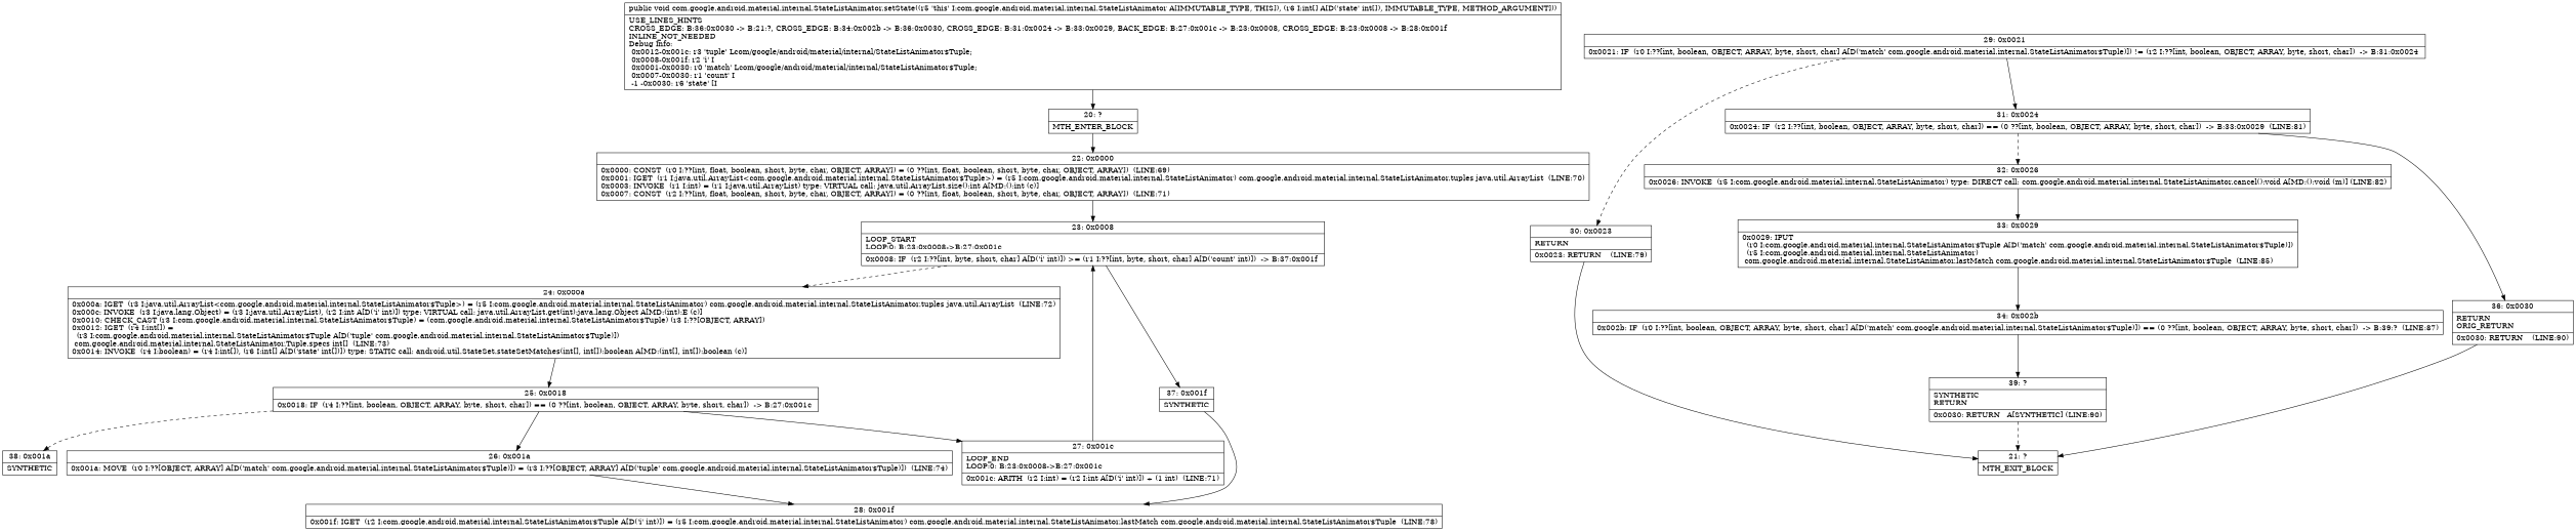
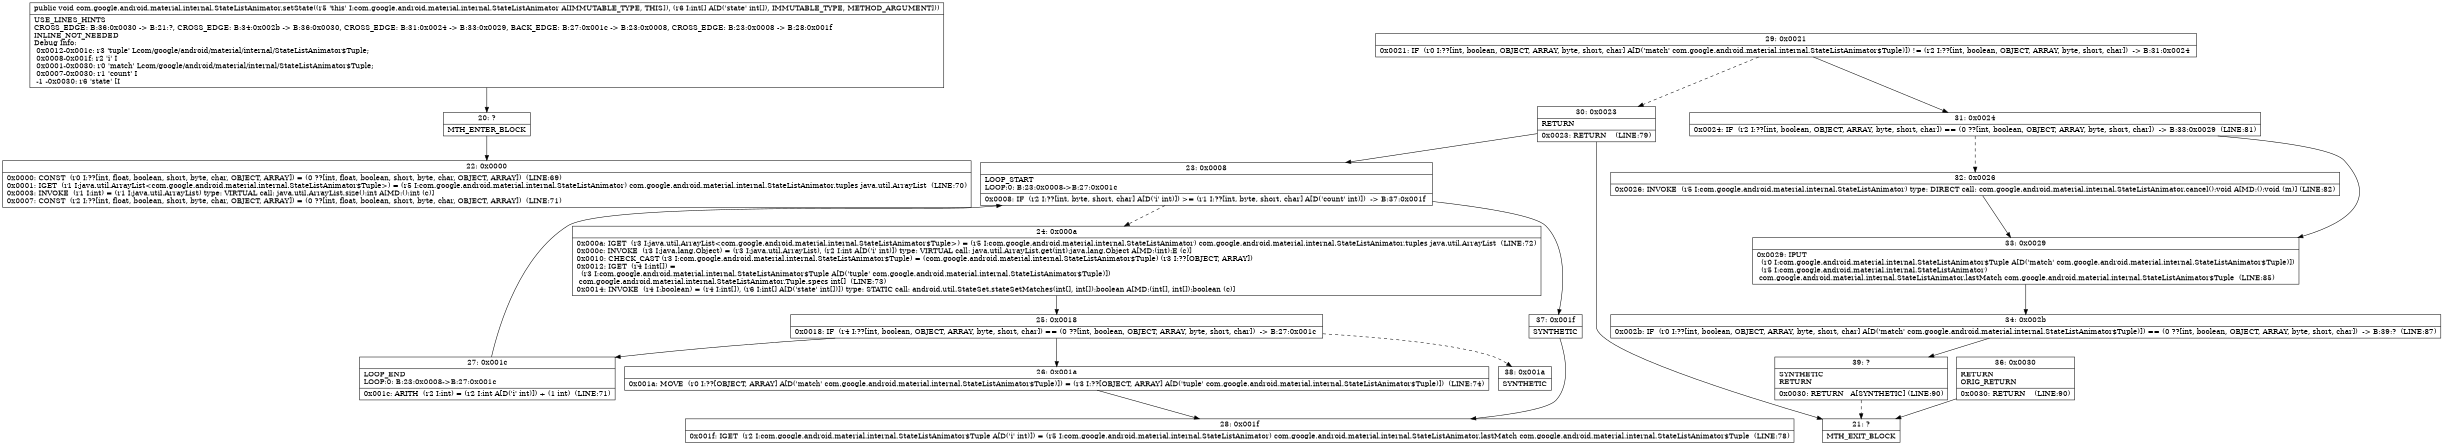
  digraph {
    node [shape=record]
    n1 [label="{20\:\ ?|MTH_ENTER_BLOCK\l}"]
    n2 [label="{22\:\ 0x0000|0x0000: CONST  (r0 I:??[int, float, boolean, short, byte, char, OBJECT, ARRAY]) = (0 ??[int, float, boolean, short, byte, char, OBJECT, ARRAY])  (LINE:69)\l0x0001: IGET  (r1 I:java.util.ArrayList\<com.google.android.material.internal.StateListAnimator$Tuple\>) = (r5 I:com.google.android.material.internal.StateListAnimator) com.google.android.material.internal.StateListAnimator.tuples java.util.ArrayList  (LINE:70)\l0x0003: INVOKE  (r1 I:int) = (r1 I:java.util.ArrayList) type: VIRTUAL call: java.util.ArrayList.size():int A[MD:():int (c)]\l0x0007: CONST  (r2 I:??[int, float, boolean, short, byte, char, OBJECT, ARRAY]) = (0 ??[int, float, boolean, short, byte, char, OBJECT, ARRAY])  (LINE:71)\l}"]
    n3 [label="{23\:\ 0x0008|LOOP_START\lLOOP:0: B:23:0x0008\-\>B:27:0x001c\l|0x0008: IF  (r2 I:??[int, byte, short, char] A[D('i' int)]) \>= (r1 I:??[int, byte, short, char] A[D('count' int)])  \-\> B:37:0x001f \l}"]
    n4 [label="{24\:\ 0x000a|0x000a: IGET  (r3 I:java.util.ArrayList\<com.google.android.material.internal.StateListAnimator$Tuple\>) = (r5 I:com.google.android.material.internal.StateListAnimator) com.google.android.material.internal.StateListAnimator.tuples java.util.ArrayList  (LINE:72)\l0x000c: INVOKE  (r3 I:java.lang.Object) = (r3 I:java.util.ArrayList), (r2 I:int A[D('i' int)]) type: VIRTUAL call: java.util.ArrayList.get(int):java.lang.Object A[MD:(int):E (c)]\l0x0010: CHECK_CAST (r3 I:com.google.android.material.internal.StateListAnimator$Tuple) = (com.google.android.material.internal.StateListAnimator$Tuple) (r3 I:??[OBJECT, ARRAY]) \l0x0012: IGET  (r4 I:int[]) = \l  (r3 I:com.google.android.material.internal.StateListAnimator$Tuple A[D('tuple' com.google.android.material.internal.StateListAnimator$Tuple)])\l com.google.android.material.internal.StateListAnimator.Tuple.specs int[]  (LINE:73)\l0x0014: INVOKE  (r4 I:boolean) = (r4 I:int[]), (r6 I:int[] A[D('state' int[])]) type: STATIC call: android.util.StateSet.stateSetMatches(int[], int[]):boolean A[MD:(int[], int[]):boolean (c)]\l}"]
    n5 [label="{37\:\ 0x001f|SYNTHETIC\l}"]
    n6 [label="{25\:\ 0x0018|0x0018: IF  (r4 I:??[int, boolean, OBJECT, ARRAY, byte, short, char]) == (0 ??[int, boolean, OBJECT, ARRAY, byte, short, char])  \-\> B:27:0x001c \l}"]
    n7 [label="{28\:\ 0x001f|0x001f: IGET  (r2 I:com.google.android.material.internal.StateListAnimator$Tuple A[D('i' int)]) = (r5 I:com.google.android.material.internal.StateListAnimator) com.google.android.material.internal.StateListAnimator.lastMatch com.google.android.material.internal.StateListAnimator$Tuple  (LINE:78)\l}"]
    n8 [label="{27\:\ 0x001c|LOOP_END\lLOOP:0: B:23:0x0008\-\>B:27:0x001c\l|0x001c: ARITH  (r2 I:int) = (r2 I:int A[D('i' int)]) + (1 int)  (LINE:71)\l}"]
    n9 [label="{38\:\ 0x001a|SYNTHETIC\l}"]
    n10 [label="{26\:\ 0x001a|0x001a: MOVE  (r0 I:??[OBJECT, ARRAY] A[D('match' com.google.android.material.internal.StateListAnimator$Tuple)]) = (r3 I:??[OBJECT, ARRAY] A[D('tuple' com.google.android.material.internal.StateListAnimator$Tuple)])  (LINE:74)\l}"]
    n11 [label="{29\:\ 0x0021|0x0021: IF  (r0 I:??[int, boolean, OBJECT, ARRAY, byte, short, char] A[D('match' com.google.android.material.internal.StateListAnimator$Tuple)]) != (r2 I:??[int, boolean, OBJECT, ARRAY, byte, short, char])  \-\> B:31:0x0024 \l}"]
    n12 [label="{30\:\ 0x0023|RETURN\l|0x0023: RETURN    (LINE:79)\l}"]
    n13 [label="{31\:\ 0x0024|0x0024: IF  (r2 I:??[int, boolean, OBJECT, ARRAY, byte, short, char]) == (0 ??[int, boolean, OBJECT, ARRAY, byte, short, char])  \-\> B:33:0x0029  (LINE:81)\l}"]
    n14 [label="{21\:\ ?|MTH_EXIT_BLOCK\l}"]
    n15 [label="{32\:\ 0x0026|0x0026: INVOKE  (r5 I:com.google.android.material.internal.StateListAnimator) type: DIRECT call: com.google.android.material.internal.StateListAnimator.cancel():void A[MD:():void (m)] (LINE:82)\l}"]
    n16 [label="{33\:\ 0x0029|0x0029: IPUT  \l  (r0 I:com.google.android.material.internal.StateListAnimator$Tuple A[D('match' com.google.android.material.internal.StateListAnimator$Tuple)])\l  (r5 I:com.google.android.material.internal.StateListAnimator)\l com.google.android.material.internal.StateListAnimator.lastMatch com.google.android.material.internal.StateListAnimator$Tuple  (LINE:85)\l}"]
    n17 [label="{34\:\ 0x002b|0x002b: IF  (r0 I:??[int, boolean, OBJECT, ARRAY, byte, short, char] A[D('match' com.google.android.material.internal.StateListAnimator$Tuple)]) == (0 ??[int, boolean, OBJECT, ARRAY, byte, short, char])  \-\> B:39:?  (LINE:87)\l}"]
    n18 [label="{39\:\ ?|SYNTHETIC\lRETURN\l|0x0030: RETURN   A[SYNTHETIC] (LINE:90)\l}"]
    n19 [label="{36\:\ 0x0030|RETURN\lORIG_RETURN\l|0x0030: RETURN    (LINE:90)\l}"]
    n20 [label="{public void com.google.android.material.internal.StateListAnimator.setState((r5 'this' I:com.google.android.material.internal.StateListAnimator A[IMMUTABLE_TYPE, THIS]), (r6 I:int[] A[D('state' int[]), IMMUTABLE_TYPE, METHOD_ARGUMENT]))  | USE_LINES_HINTS\lCROSS_EDGE: B:36:0x0030 \-\> B:21:?, CROSS_EDGE: B:34:0x002b \-\> B:36:0x0030, CROSS_EDGE: B:31:0x0024 \-\> B:33:0x0029, BACK_EDGE: B:27:0x001c \-\> B:23:0x0008, CROSS_EDGE: B:23:0x0008 \-\> B:28:0x001f\lINLINE_NOT_NEEDED\lDebug Info:\l  0x0012\-0x001c: r3 'tuple' Lcom\/google\/android\/material\/internal\/StateListAnimator$Tuple;\l  0x0008\-0x001f: r2 'i' I\l  0x0001\-0x0030: r0 'match' Lcom\/google\/android\/material\/internal\/StateListAnimator$Tuple;\l  0x0007\-0x0030: r1 'count' I\l  \-1 \-0x0030: r6 'state' [I\l}"]
    n1 -> n2
-   n2 -> n3
+   n12 -> n3
    n3 -> n4 [style=dashed]
    n3 -> n5
    n4 -> n6
    n5 -> n7
    n6 -> n8
    n6 -> n9 [style=dashed]
    n6 -> n10
    n8 -> n3
    n10 -> n7
    n11 -> n12 [style=dashed]
    n11 -> n13
    n12 -> n14
    n13 -> n15 [style=dashed]
-   n13 -> n19
+   n13 -> n16
    n15 -> n16
    n16 -> n17
    n17 -> n18
    n18 -> n14 [style=dashed]
    n19 -> n14
    n20 -> n1
  }
